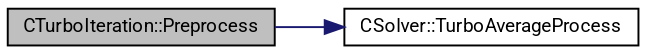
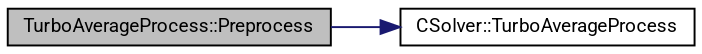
  digraph {
    rankdir=LR
    fontname=Roboto
    node [color=black fontname=Roboto fontsize=10 shape=record style=filled]
-   n1 [fillcolor=grey75 fontcolor=black height=0.2 label="CTurboIteration::Preprocess" width=0.4]
+   n1 [fillcolor=grey75 fontcolor=black height=0.2 label="TurboAverageProcess::Preprocess" width=0.4]
    n2 [fillcolor=white height=0.2 label="CSolver::TurboAverageProcess" width=0.4]
    n1 -> n2 [color=midnightblue fontname=Roboto fontsize=10 labelfontname=Helvetica labelfontsize=10 style=solid]
  }
